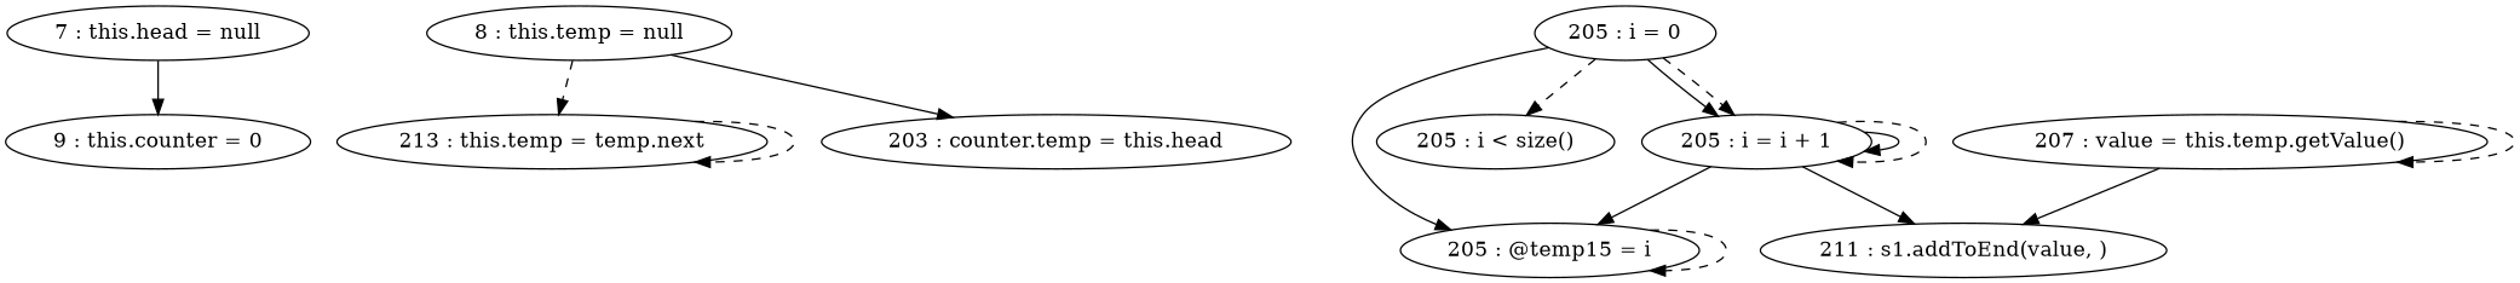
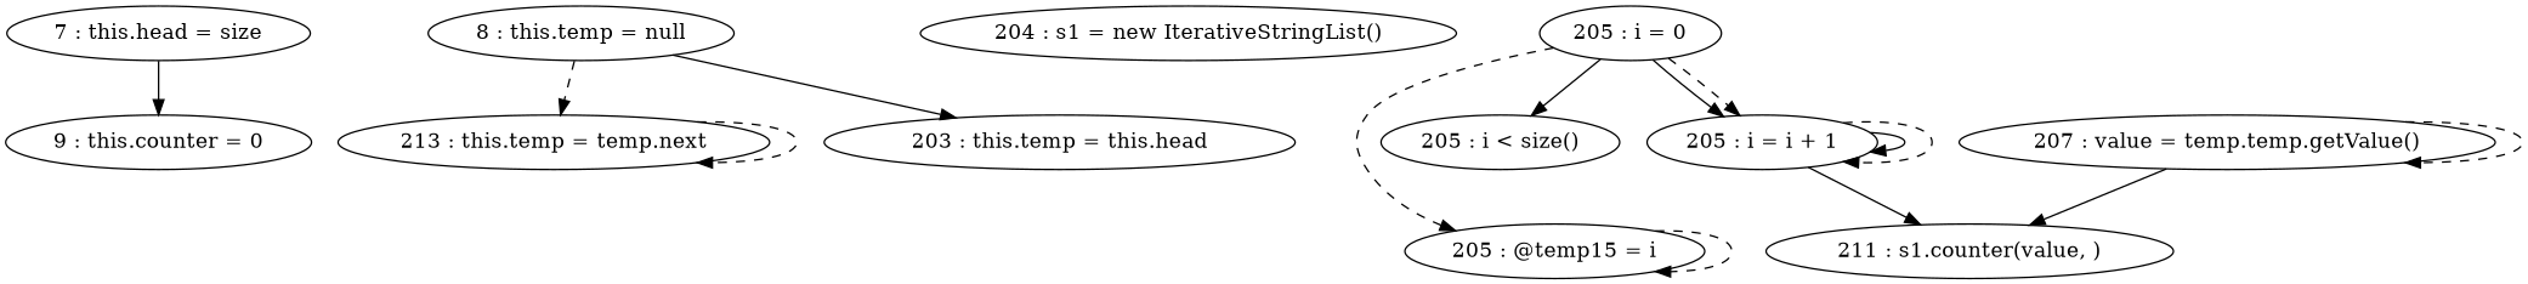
  digraph {
-   "7 : this.head = null"
+   "7 : this.head = null" [label="7 : this.head = size"]
    "9 : this.counter = 0"
    "213 : this.temp = temp.next"
    "8 : this.temp = null"
-   "203 : this.temp = this.head" [label="203 : counter.temp = this.head"]
+   "203 : this.temp = this.head"
+   "204 : s1 = new IterativeStringList()"
    "205 : i = 0"
    "205 : @temp15 = i"
    "205 : i < size()"
    "205 : i = i + 1"
-   "211 : s1.addToEnd(value, )"
-   "207 : value = this.temp.getValue()"
+   "211 : s1.addToEnd(value, )" [label="211 : s1.counter(value, )"]
+   "207 : value = this.temp.getValue()" [label="207 : value = temp.temp.getValue()"]
    "7 : this.head = null" -> "9 : this.counter = 0"
    "213 : this.temp = temp.next" -> "213 : this.temp = temp.next" [style=dashed]
    "8 : this.temp = null" -> "213 : this.temp = temp.next" [style=dashed]
    "8 : this.temp = null" -> "203 : this.temp = this.head" [style=solid]
-   "205 : i = 0" -> "205 : @temp15 = i"
-   "205 : i = 0" -> "205 : i < size()" [style=dashed]
+   "205 : i = 0" -> "205 : @temp15 = i" [style=dashed]
+   "205 : i = 0" -> "205 : i < size()"
    "205 : i = 0" -> "205 : i = i + 1"
    "205 : i = 0" -> "205 : i = i + 1" [style=dashed]
    "205 : @temp15 = i" -> "205 : @temp15 = i" [style=dashed]
-   "205 : i = i + 1" -> "205 : @temp15 = i"
    "205 : i = i + 1" -> "205 : i = i + 1"
    "205 : i = i + 1" -> "205 : i = i + 1" [style=dashed]
    "205 : i = i + 1" -> "211 : s1.addToEnd(value, )"
    "207 : value = this.temp.getValue()" -> "211 : s1.addToEnd(value, )"
    "207 : value = this.temp.getValue()" -> "207 : value = this.temp.getValue()" [style=dashed]
  }
